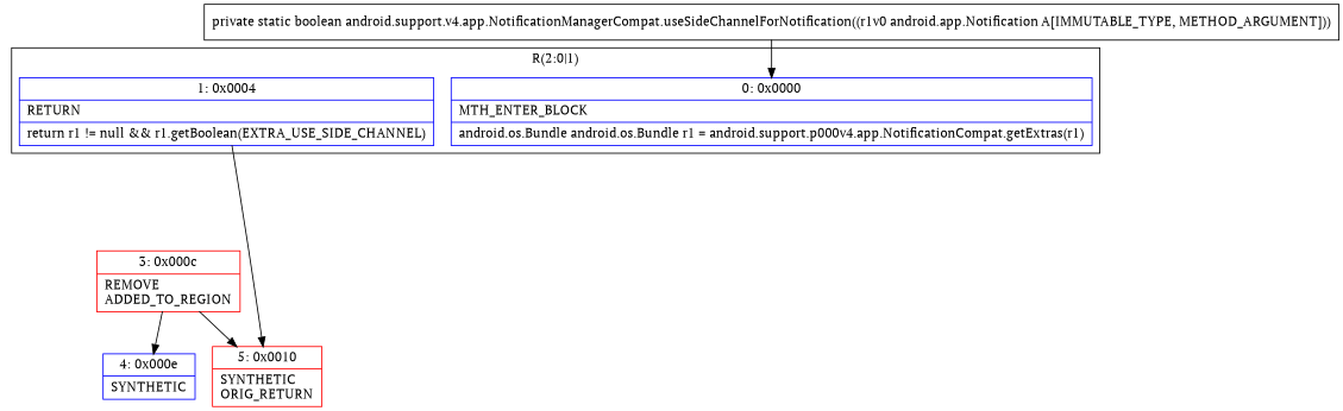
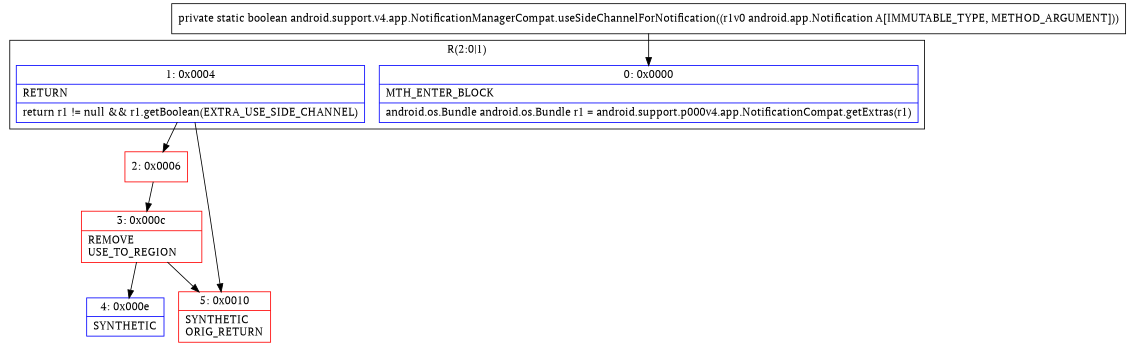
  digraph {
    fontname="PT Serif"
    node [color=blue fontname="PT Serif" shape=record]
    edge [fontname="PT Serif"]
    n1 [label="{0\:\ 0x0000|MTH_ENTER_BLOCK\l|android.os.Bundle android.os.Bundle r1 = android.support.p000v4.app.NotificationCompat.getExtras(r1)\l}"]
    n2 [label="{1\:\ 0x0004|RETURN\l|return r1 != null && r1.getBoolean(EXTRA_USE_SIDE_CHANNEL)\l}"]
+   n3 [color=red label="{2\:\ 0x0006}"]
    n4 [color=red label="{5\:\ 0x0010|SYNTHETIC\lORIG_RETURN\l}"]
-   n5 [color=red label="{3\:\ 0x000c|REMOVE\lADDED_TO_REGION\l}"]
+   n5 [color=red label="{3\:\ 0x000c|REMOVE\lUSE_TO_REGION\l}"]
    n6 [label="{4\:\ 0x000e|SYNTHETIC\l}"]
    n7 [label="{private static boolean android.support.v4.app.NotificationManagerCompat.useSideChannelForNotification((r1v0 android.app.Notification A[IMMUTABLE_TYPE, METHOD_ARGUMENT])) }" color=""]
    subgraph cluster_1 {
      label="R(2:0|1)"
      n1
      n2
    }
+   n2 -> n3
    n2 -> n4
+   n3 -> n5
    n5 -> n4
    n5 -> n6
    n7 -> n1
  }
